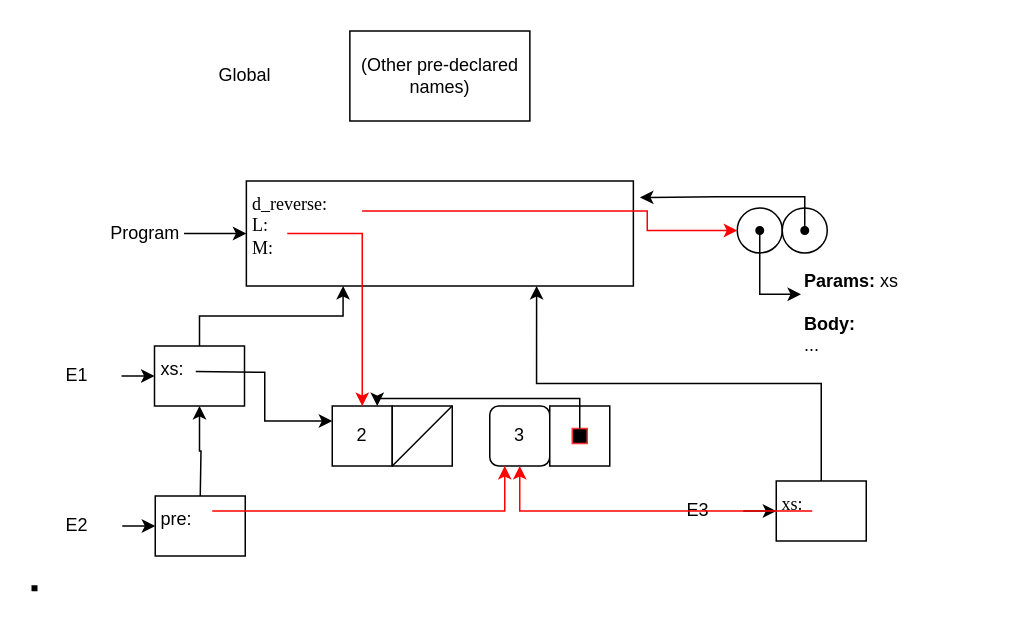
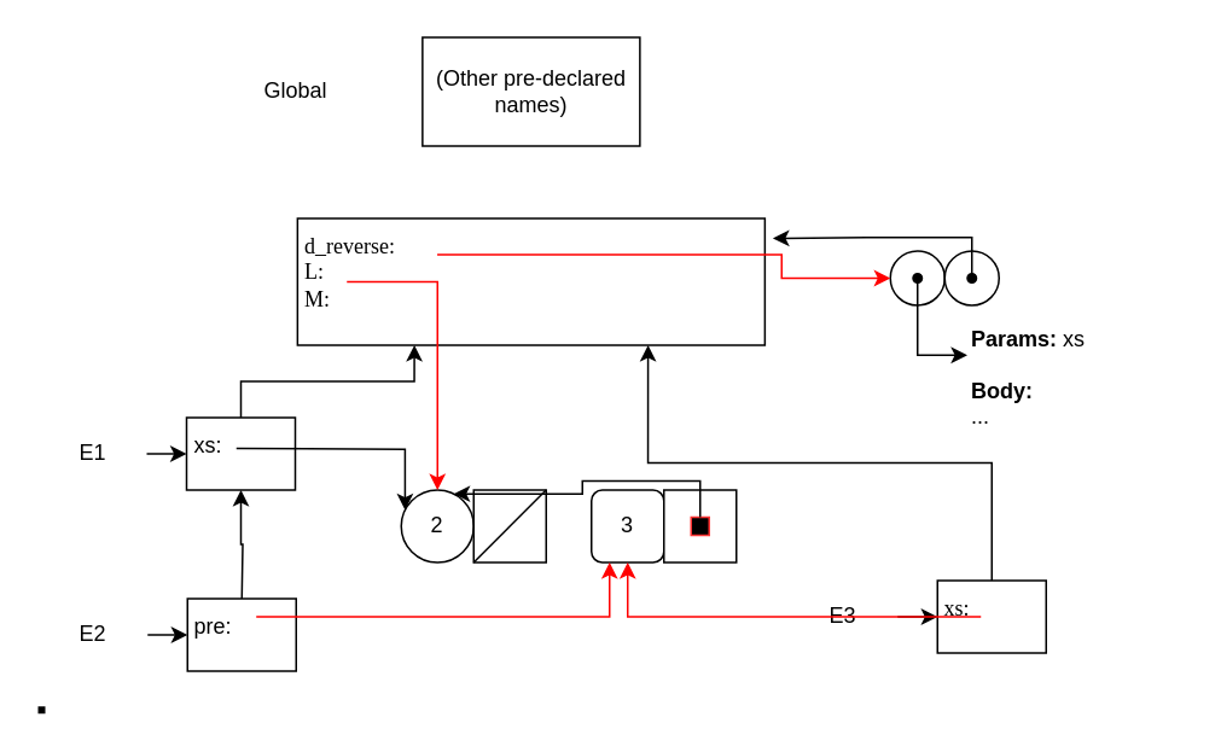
  <mxCell id="0" />
  <mxCell id="1" parent="0" />
  <mxCell id="2" value="" style="group;rounded=0;fillColor=none;align=left;html=1;" vertex="1" connectable="0" parent="1"><mxGeometry x="142.738" y="20" width="210" height="60" as="geometry" /></mxCell>
  <mxCell id="3" value="(Other pre-declared names)" style="rounded=0;whiteSpace=wrap;html=1;align=center;verticalAlign=middle;spacingLeft=0;spacingTop=0;spacingBottom=0;spacingRight=0;spacing=4;" vertex="1" parent="2"><mxGeometry x="90" width="120" height="60" as="geometry" /></mxCell>
  <mxCell id="4" value="Global" style="text;html=1;strokeColor=none;fillColor=none;align=center;verticalAlign=middle;whiteSpace=wrap;rounded=0;" vertex="1" parent="2"><mxGeometry y="20" width="40" height="20" as="geometry" /></mxCell>
  <mxCell id="5" value="" style="group;align=center;" vertex="1" connectable="0" parent="1"><mxGeometry x="71.738" y="120" width="350" height="70" as="geometry" /></mxCell>
  <mxCell id="6" value="&lt;div&gt;&lt;font face=&quot;Lucida Console&quot;&gt;d_reverse:&lt;/font&gt;&lt;/div&gt;&lt;div&gt;&lt;font face=&quot;Lucida Console&quot;&gt;L:&lt;/font&gt;&lt;/div&gt;&lt;div&gt;&lt;font face=&quot;Lucida Console&quot;&gt;M:&lt;br&gt;&lt;/font&gt;&lt;/div&gt;" style="rounded=0;whiteSpace=wrap;html=1;align=left;verticalAlign=top;spacingLeft=0;spacingTop=0;spacingBottom=0;spacingRight=0;spacing=4;" vertex="1" parent="5"><mxGeometry x="92" width="258" height="70" as="geometry" /></mxCell>
- <mxCell id="7" style="edgeStyle=orthogonalEdgeStyle;rounded=0;orthogonalLoop=1;jettySize=auto;html=1;exitX=1;exitY=0.5;exitDx=0;exitDy=0;entryX=0;entryY=0.5;entryDx=0;entryDy=0;" edge="1" parent="5" source="8" target="6"><mxGeometry relative="1" as="geometry" /></mxCell>
- <mxCell id="8" value="Program" style="text;html=1;strokeColor=none;fillColor=none;align=center;verticalAlign=middle;whiteSpace=wrap;rounded=0;" vertex="1" parent="5"><mxGeometry x="-0.738" y="25" width="51.19" height="20" as="geometry" /></mxCell>
  <mxCell id="9" value="" style="group" vertex="1" connectable="0" parent="1"><mxGeometry x="491" y="118" width="160.5" height="144.966" as="geometry" /></mxCell>
  <mxCell id="10" value="" style="group" vertex="1" connectable="0" parent="9"><mxGeometry y="19.966" width="60" height="30" as="geometry" /></mxCell>
  <mxCell id="11" value="" style="group" vertex="1" connectable="0" parent="10"><mxGeometry width="60" height="30" as="geometry" /></mxCell>
  <mxCell id="12" value="" style="ellipse;whiteSpace=wrap;html=1;aspect=fixed;rounded=0;align=left;" vertex="1" parent="11"><mxGeometry width="30" height="30" as="geometry" /></mxCell>
  <mxCell id="13" value="" style="ellipse;whiteSpace=wrap;html=1;aspect=fixed;rounded=0;align=left;" vertex="1" parent="11"><mxGeometry x="30" width="30" height="30" as="geometry" /></mxCell>
  <mxCell id="14" value="" style="ellipse;whiteSpace=wrap;html=1;aspect=fixed;rounded=0;align=left;fillColor=#000000;" vertex="1" parent="11"><mxGeometry x="42.5" y="12.5" width="5" height="5" as="geometry" /></mxCell>
  <mxCell id="15" value="" style="ellipse;whiteSpace=wrap;html=1;aspect=fixed;rounded=0;align=left;fillColor=#000000;" vertex="1" parent="11"><mxGeometry x="12.5" y="12.5" width="5" height="5" as="geometry" /></mxCell>
  <mxCell id="16" value="&lt;b&gt;Params: &lt;/b&gt;xs&lt;br&gt;&lt;br&gt;&lt;b&gt;Body: &lt;/b&gt;&lt;br&gt;..." style="text;html=1;strokeColor=none;fillColor=none;align=left;verticalAlign=top;whiteSpace=wrap;rounded=0;" vertex="1" parent="9"><mxGeometry x="42.5" y="54.966" width="118" height="90" as="geometry" /></mxCell>
  <mxCell id="17" style="edgeStyle=orthogonalEdgeStyle;rounded=0;orthogonalLoop=1;jettySize=auto;html=1;exitX=0.5;exitY=1;exitDx=0;exitDy=0;entryX=0;entryY=0.25;entryDx=0;entryDy=0;" edge="1" parent="9" source="15" target="16"><mxGeometry relative="1" as="geometry"><mxPoint y="84.966" as="sourcePoint" /></mxGeometry></mxCell>
  <mxCell id="18" style="edgeStyle=orthogonalEdgeStyle;rounded=0;orthogonalLoop=1;jettySize=auto;html=1;exitX=0.5;exitY=0;exitDx=0;exitDy=0;entryX=1.017;entryY=0.157;entryDx=0;entryDy=0;entryPerimeter=0;" edge="1" parent="1" source="14" target="6"><mxGeometry relative="1" as="geometry"><mxPoint x="535.69" y="118" as="targetPoint" /></mxGeometry></mxCell>
  <mxCell id="19" value="" style="group" vertex="1" connectable="0" parent="1"><mxGeometry x="221" y="270" width="80" height="40" as="geometry" /></mxCell>
- <mxCell id="20" value="2" style="whiteSpace=wrap;html=1;aspect=fixed;rounded=0;align=center;verticalAlign=middle;" vertex="1" parent="19"><mxGeometry width="40" height="40" as="geometry" /></mxCell>
+ <mxCell id="20" value="2" style="ellipse;whiteSpace=wrap;html=1;aspect=fixed;align=center;verticalAlign=middle;" vertex="1" parent="19"><mxGeometry width="40" height="40" as="geometry" /></mxCell>
  <mxCell id="21" value="" style="whiteSpace=wrap;html=1;aspect=fixed;rounded=0;align=center;verticalAlign=middle;" vertex="1" parent="19"><mxGeometry x="40" width="40" height="40" as="geometry" /></mxCell>
  <mxCell id="22" value="" style="endArrow=none;html=1;entryX=0.998;entryY=-0.004;entryDx=0;entryDy=0;entryPerimeter=0;exitX=0;exitY=0.996;exitDx=0;exitDy=0;exitPerimeter=0;strokeColor=#000000;" edge="1" parent="19"><mxGeometry width="50" height="50" relative="1" as="geometry"><mxPoint x="40" y="40" as="sourcePoint" /><mxPoint x="79.92" as="targetPoint" /></mxGeometry></mxCell>
  <mxCell id="23" value="" style="group;verticalAlign=middle;align=center;" vertex="1" connectable="0" parent="1"><mxGeometry x="326" y="270" width="80" height="40" as="geometry" /></mxCell>
  <mxCell id="24" value="" style="group;rounded=0;fillColor=none;align=center;html=1;verticalAlign=middle;" vertex="1" connectable="0" parent="23"><mxGeometry width="80" height="40" as="geometry" /></mxCell>
  <mxCell id="25" value="3" style="whiteSpace=wrap;html=1;aspect=fixed;align=center;verticalAlign=middle;rounded=1;" vertex="1" parent="24"><mxGeometry width="40" height="40" as="geometry" /></mxCell>
  <mxCell id="26" value="" style="whiteSpace=wrap;html=1;aspect=fixed;rounded=0;align=center;verticalAlign=middle;" vertex="1" parent="24"><mxGeometry x="40" width="40" height="40" as="geometry" /></mxCell>
  <mxCell id="27" value="" style="whiteSpace=wrap;html=1;aspect=fixed;rounded=0;fillColor=#000000;align=left;strokeColor=#FF3333;" vertex="1" parent="24"><mxGeometry x="55" y="15" width="10" height="10" as="geometry" /></mxCell>
  <mxCell id="28" value="" style="group" vertex="1" connectable="0" parent="1"><mxGeometry x="20.5" y="230" width="142" height="40" as="geometry" /></mxCell>
  <mxCell id="29" value="xs:" style="rounded=0;whiteSpace=wrap;html=1;align=left;verticalAlign=top;spacingLeft=0;spacingTop=0;spacingBottom=0;spacingRight=0;spacing=4;" vertex="1" parent="28"><mxGeometry x="82" width="60" height="40" as="geometry" /></mxCell>
  <mxCell id="30" style="edgeStyle=orthogonalEdgeStyle;rounded=0;orthogonalLoop=1;jettySize=auto;html=1;exitX=1;exitY=0.5;exitDx=0;exitDy=0;entryX=0;entryY=0.5;entryDx=0;entryDy=0;" edge="1" parent="28" source="31" target="29"><mxGeometry relative="1" as="geometry" /></mxCell>
  <mxCell id="31" value="&lt;div&gt;E1&lt;/div&gt;" style="text;html=1;strokeColor=none;fillColor=none;align=center;verticalAlign=middle;whiteSpace=wrap;rounded=0;" vertex="1" parent="28"><mxGeometry y="10" width="60" height="20" as="geometry" /></mxCell>
  <mxCell id="32" value="" style="group" vertex="1" connectable="0" parent="1"><mxGeometry x="21" y="330" width="142" height="40" as="geometry" /></mxCell>
  <mxCell id="33" value="&lt;div&gt;pre:&lt;/div&gt;" style="rounded=0;whiteSpace=wrap;html=1;align=left;verticalAlign=top;spacingLeft=0;spacingTop=0;spacingBottom=0;spacingRight=0;spacing=4;" vertex="1" parent="32"><mxGeometry x="82" width="60" height="40" as="geometry" /></mxCell>
  <mxCell id="34" style="edgeStyle=orthogonalEdgeStyle;rounded=0;orthogonalLoop=1;jettySize=auto;html=1;exitX=1;exitY=0.5;exitDx=0;exitDy=0;entryX=0;entryY=0.5;entryDx=0;entryDy=0;" edge="1" parent="32" source="35" target="33"><mxGeometry relative="1" as="geometry" /></mxCell>
  <mxCell id="35" value="&lt;div&gt;E2&lt;/div&gt;" style="text;html=1;strokeColor=none;fillColor=none;align=center;verticalAlign=middle;whiteSpace=wrap;rounded=0;" vertex="1" parent="32"><mxGeometry y="10" width="60" height="20" as="geometry" /></mxCell>
  <mxCell id="36" value="" style="group" vertex="1" connectable="0" parent="1"><mxGeometry x="435" y="320" width="142" height="40" as="geometry" /></mxCell>
  <mxCell id="37" value="&lt;font face=&quot;Lucida Console&quot;&gt;xs: &lt;br&gt;&lt;/font&gt;" style="rounded=0;whiteSpace=wrap;html=1;align=left;verticalAlign=top;spacingLeft=0;spacingTop=0;spacingBottom=0;spacingRight=0;spacing=4;" vertex="1" parent="36"><mxGeometry x="82" width="60" height="40" as="geometry" /></mxCell>
  <mxCell id="38" style="edgeStyle=orthogonalEdgeStyle;rounded=0;orthogonalLoop=1;jettySize=auto;html=1;exitX=1;exitY=0.5;exitDx=0;exitDy=0;entryX=0;entryY=0.5;entryDx=0;entryDy=0;" edge="1" parent="36" source="39" target="37"><mxGeometry relative="1" as="geometry" /></mxCell>
  <mxCell id="39" value="E3" style="text;html=1;strokeColor=none;fillColor=none;align=center;verticalAlign=middle;whiteSpace=wrap;rounded=0;" vertex="1" parent="36"><mxGeometry y="10" width="60" height="20" as="geometry" /></mxCell>
  <mxCell id="40" value="" style="edgeStyle=orthogonalEdgeStyle;rounded=0;orthogonalLoop=1;jettySize=auto;html=1;entryX=0.5;entryY=1;entryDx=0;entryDy=0;" edge="1" parent="1" target="29"><mxGeometry relative="1" as="geometry"><mxPoint x="104" y="391.5" as="targetPoint" /><mxPoint x="133" y="330" as="sourcePoint" /></mxGeometry></mxCell>
  <mxCell id="41" style="edgeStyle=orthogonalEdgeStyle;rounded=0;orthogonalLoop=1;jettySize=auto;html=1;exitX=0.5;exitY=0;exitDx=0;exitDy=0;entryX=0.75;entryY=1;entryDx=0;entryDy=0;" edge="1" parent="1" source="37" target="6"><mxGeometry relative="1" as="geometry" /></mxCell>
  <mxCell id="42" value="" style="edgeStyle=orthogonalEdgeStyle;rounded=0;orthogonalLoop=1;jettySize=auto;html=1;entryX=0;entryY=0.25;entryDx=0;entryDy=0;exitX=0.308;exitY=0.425;exitDx=0;exitDy=0;exitPerimeter=0;" edge="1" parent="1" target="20"><mxGeometry relative="1" as="geometry"><mxPoint x="230" y="280" as="targetPoint" /><mxPoint x="130" y="247" as="sourcePoint" /></mxGeometry></mxCell>
  <mxCell id="43" value="" style="edgeStyle=orthogonalEdgeStyle;rounded=0;orthogonalLoop=1;jettySize=auto;html=1;entryX=0.25;entryY=1;entryDx=0;entryDy=0;exitX=0.5;exitY=0;exitDx=0;exitDy=0;" edge="1" source="29" parent="1" target="6"><mxGeometry relative="1" as="geometry"><mxPoint x="233" y="211.5" as="targetPoint" /></mxGeometry></mxCell>
  <mxCell id="44" value="" style="edgeStyle=orthogonalEdgeStyle;rounded=0;orthogonalLoop=1;jettySize=auto;html=1;entryX=0;entryY=0.5;entryDx=0;entryDy=0;exitX=0.299;exitY=0.286;exitDx=0;exitDy=0;exitPerimeter=0;strokeColor=#FF0000;" edge="1" source="6" parent="1" target="12"><mxGeometry relative="1" as="geometry"><mxPoint x="104" y="391.5" as="targetPoint" /><Array as="points"><mxPoint x="431" y="140" /><mxPoint x="431" y="153" /></Array></mxGeometry></mxCell>
  <mxCell id="45" style="edgeStyle=orthogonalEdgeStyle;rounded=0;orthogonalLoop=1;jettySize=auto;html=1;entryX=0.5;entryY=0;entryDx=0;entryDy=0;strokeColor=#FF0000;" edge="1" parent="1" target="20"><mxGeometry relative="1" as="geometry"><mxPoint x="191" y="155" as="sourcePoint" /><Array as="points"><mxPoint x="241" y="155" /></Array></mxGeometry></mxCell>
  <mxCell id="46" style="edgeStyle=orthogonalEdgeStyle;rounded=0;orthogonalLoop=1;jettySize=auto;html=1;exitX=0.4;exitY=0.5;exitDx=0;exitDy=0;entryX=0.5;entryY=1;entryDx=0;entryDy=0;strokeColor=#FF0000;exitPerimeter=0;" edge="1" parent="1" source="37" target="25"><mxGeometry relative="1" as="geometry" /></mxCell>
  <mxCell id="47" style="edgeStyle=orthogonalEdgeStyle;rounded=0;orthogonalLoop=1;jettySize=auto;html=1;exitX=0.633;exitY=0.25;exitDx=0;exitDy=0;entryX=0.25;entryY=1;entryDx=0;entryDy=0;strokeColor=#FF0000;exitPerimeter=0;" edge="1" parent="1" source="33" target="25"><mxGeometry relative="1" as="geometry" /></mxCell>
  <mxCell id="48" value="" style="whiteSpace=wrap;html=1;aspect=fixed;rounded=0;fillColor=#000000;align=left;" vertex="1" parent="1"><mxGeometry x="21" y="390" width="3" height="3" as="geometry" /></mxCell>
  <mxCell id="49" style="edgeStyle=orthogonalEdgeStyle;rounded=0;orthogonalLoop=1;jettySize=auto;html=1;exitX=0.5;exitY=0;exitDx=0;exitDy=0;entryX=0.75;entryY=0;entryDx=0;entryDy=0;strokeColor=#000000;" edge="1" parent="1" source="27" target="20"><mxGeometry relative="1" as="geometry" /></mxCell>
